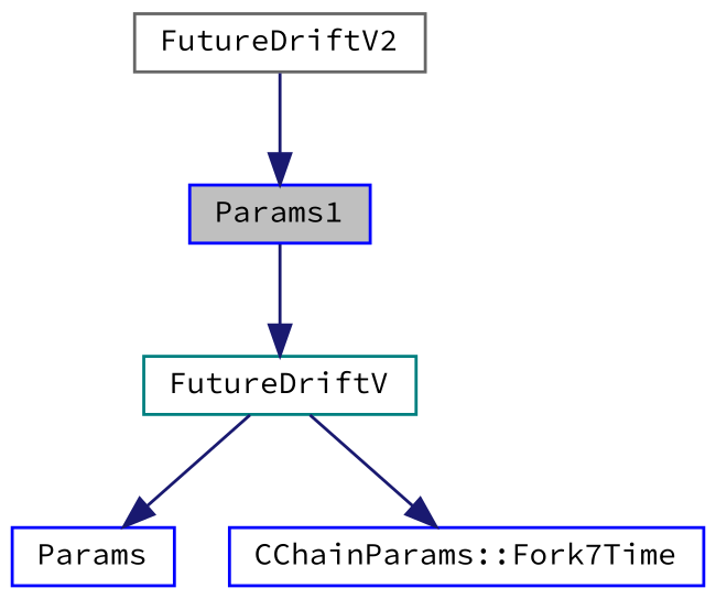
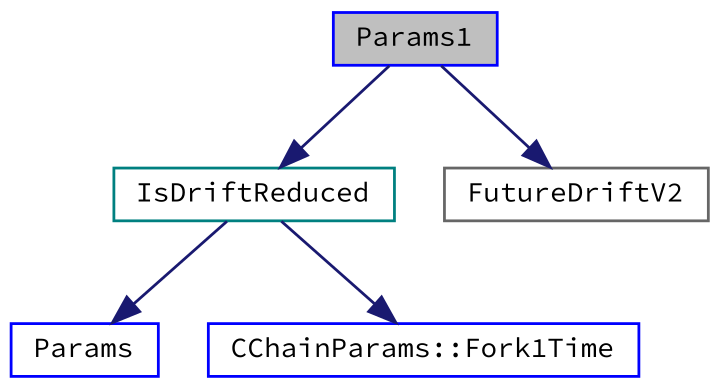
  digraph {
    fontname="Source Code Pro"
    rankdir=TB
    node [color=blue fillcolor=white fontname="Source Code Pro" fontsize=10 shape=record style=filled]
    edge [color=midnightblue fontname="Source Code Pro" fontsize=10 labelfontname=Helvetica labelfontsize=10 style=solid]
    n1 [fillcolor=grey75 fontcolor=black height=0.2 label=Params1 width=0.4]
-   n2 [color=teal height=0.2 label=FutureDriftV width=0.4]
+   n2 [color=teal height=0.2 label=IsDriftReduced width=0.4]
    n3 [color=gray40 height=0.2 label=FutureDriftV2 width=0.4]
    n4 [height=0.2 label=Params width=0.4]
-   n5 [height=0.2 label="CChainParams::Fork7Time" width=0.4]
+   n5 [height=0.2 label="CChainParams::Fork1Time" width=0.4]
    n1 -> n2
-   n3 -> n1
+   n1 -> n3
    n2 -> n4
    n2 -> n5
  }
